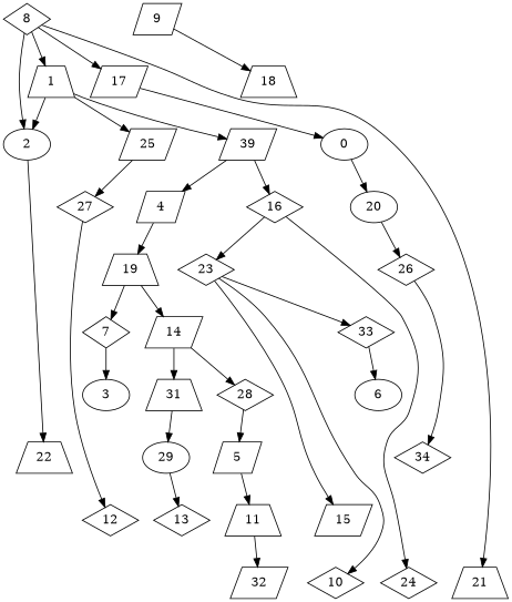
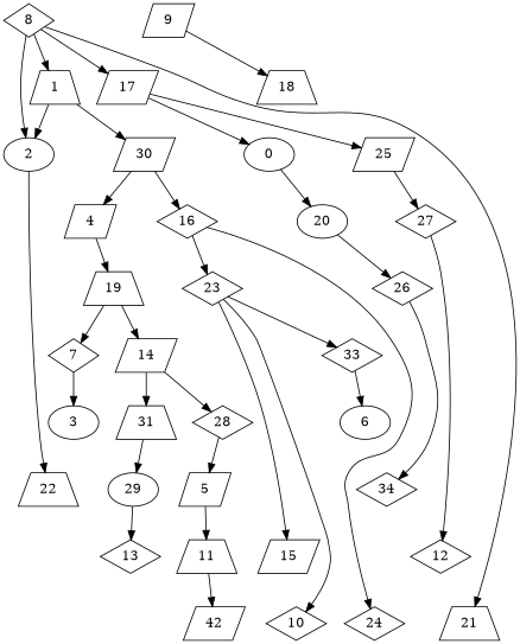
  digraph {
    node [shape=diamond]
    edge [weight=0]
    0 [shape=ellipse]
    20 [shape=ellipse]
    26
    34
    9 [shape=parallelogram]
    18 [shape=trapezium]
    1 [shape=trapezium]
    2 [shape=ellipse]
    25 [shape=parallelogram]
-   30 [shape=parallelogram label=39]
+   30 [shape=parallelogram]
    22 [shape=trapezium]
    27
    4 [shape=parallelogram]
    16
    12
    19 [shape=trapezium]
    23
    24
    7
    14 [shape=parallelogram]
    15 [shape=parallelogram]
    10
    33
    3 [shape=ellipse]
    31 [shape=trapezium]
    28
    6 [shape=ellipse]
    29 [shape=ellipse]
    13
    5 [shape=parallelogram]
    11 [shape=trapezium]
-   32 [shape=parallelogram]
+   32 [shape=parallelogram label=42]
    8
    17 [shape=parallelogram]
    21 [shape=trapezium]
    0 -> 20
    20 -> 26
    26 -> 34
    9 -> 18
    1 -> 2 [weight=1]
-   1 -> 25
+   17 -> 25
    1 -> 30
    2 -> 22
    25 -> 27
    30 -> 4
    30 -> 16
    27 -> 12
    4 -> 19
    16 -> 23
    16 -> 24
    19 -> 7
    19 -> 14
    23 -> 15
    23 -> 10
    23 -> 33
    7 -> 3
    14 -> 31 [weight=1]
    14 -> 28
    33 -> 6
    31 -> 29
    28 -> 5
    29 -> 13
    5 -> 11
    11 -> 32
    8 -> 1
    8 -> 2 [weight=1]
    8 -> 17 [weight=1]
    8 -> 21
    17 -> 0
  }
